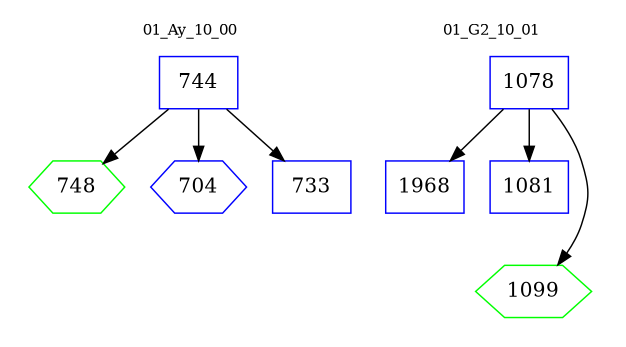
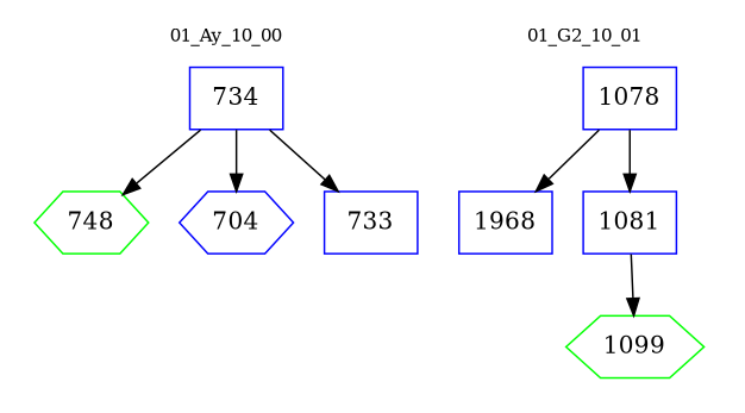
  digraph {
    node [color=blue shape=box]
    edge [color=black]
-   n1 [label=744]
+   n1 [label=734]
    n2 [color=green label=748 shape=hexagon]
    n3 [label=704 shape=hexagon]
    n4 [label=733]
    n5 [label=1078]
    n6 [label=1968]
    n7 [label=1081]
    n8 [color=green label=1099 shape=hexagon]
    subgraph cluster_1 {
      color=white
      fontsize=10
      label="01_Ay_10_00"
      n1
      n2
      n3
      n4
    }
    subgraph cluster_2 {
      color=white
      fontsize=10
      label="01_G2_10_01"
      n5
      n6
      n7
      n8
    }
    n1 -> n2
    n1 -> n3
    n1 -> n4
    n5 -> n6
    n5 -> n7
-   n5 -> n8
+   n7 -> n8
  }
